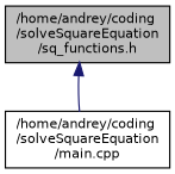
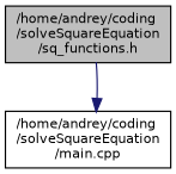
  digraph {
    node [color=black fontname=Helvetica fontsize=10 shape=record style=filled]
    n1 [fillcolor=grey75 fontcolor=black height=0.2 label="/home/andrey/coding\l/solveSquareEquation\l/sq_functions.h" width=0.4]
    n2 [fillcolor=white height=0.2 label="/home/andrey/coding\l/solveSquareEquation\l/main.cpp" width=0.4]
-   n1 -> n2 [color=midnightblue dir=back fontname=Helvetica fontsize=10 labelfontname=Helvetica labelfontsize=10 style=solid]
+   n2 -> n1 [color=midnightblue dir=back fontname=Helvetica fontsize=10 labelfontname=Helvetica labelfontsize=10 style=solid]
  }
